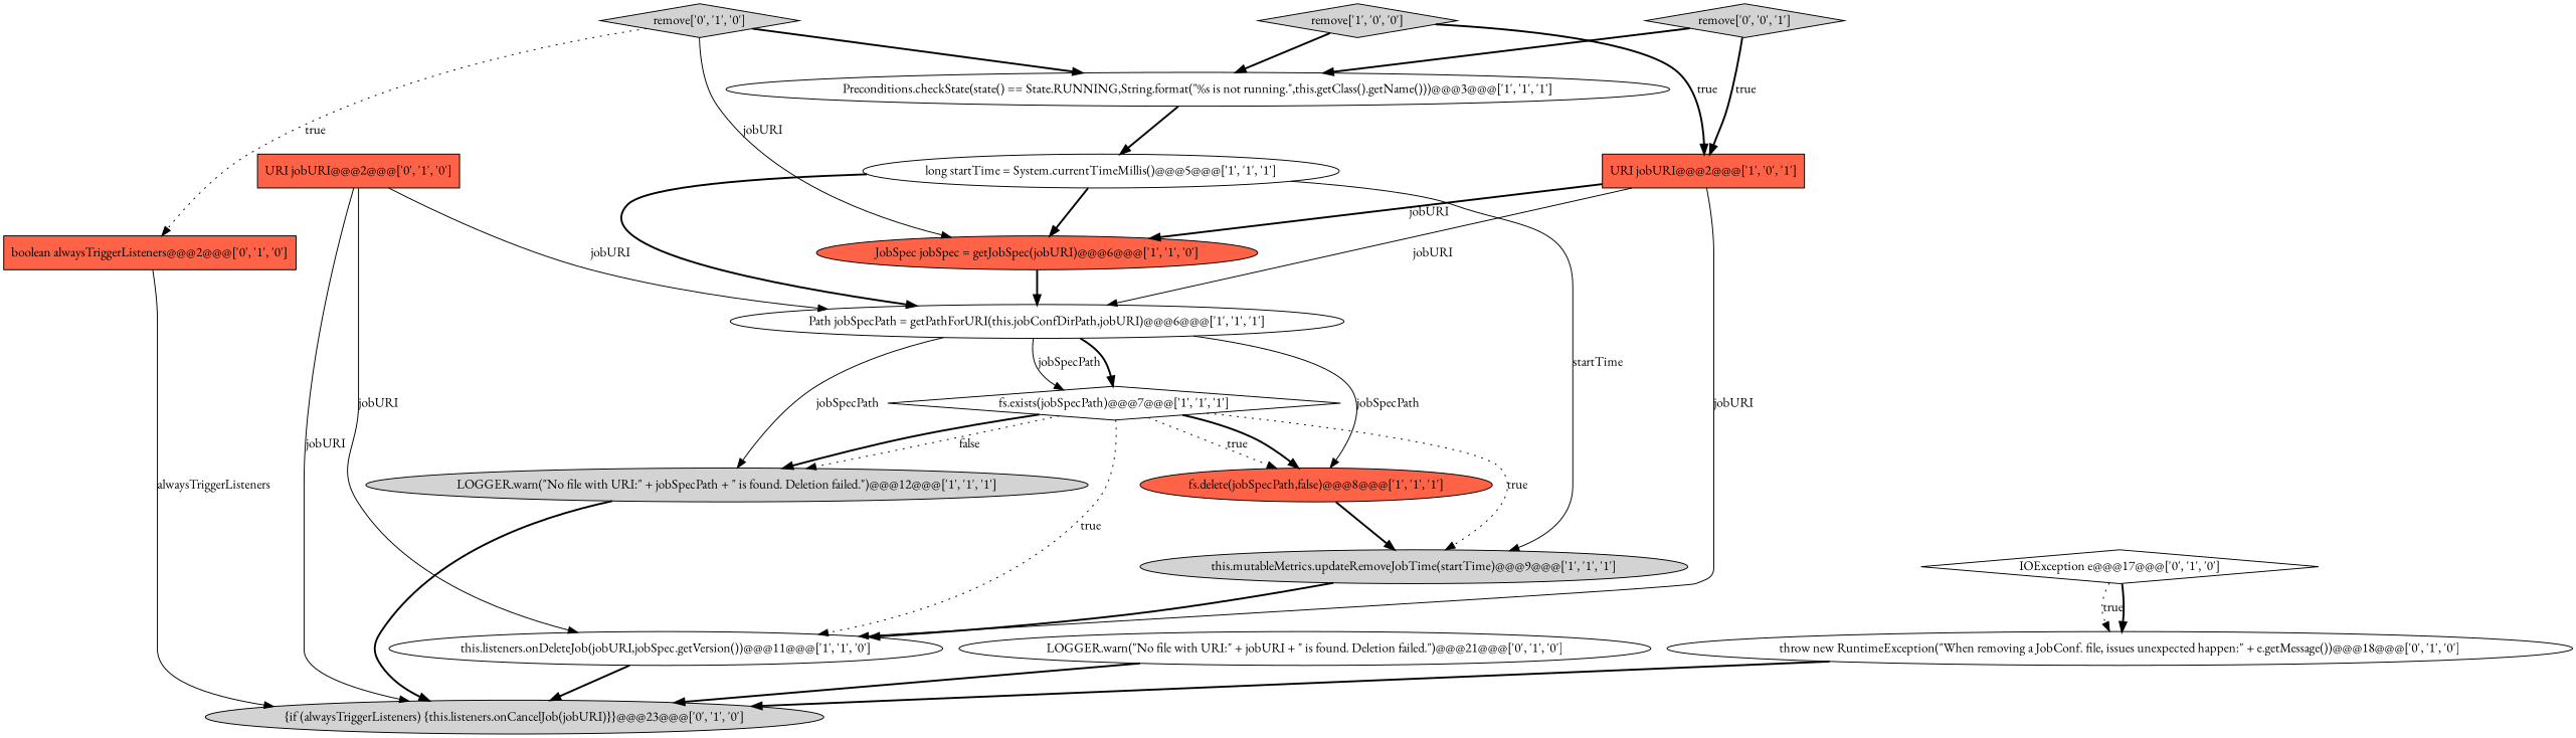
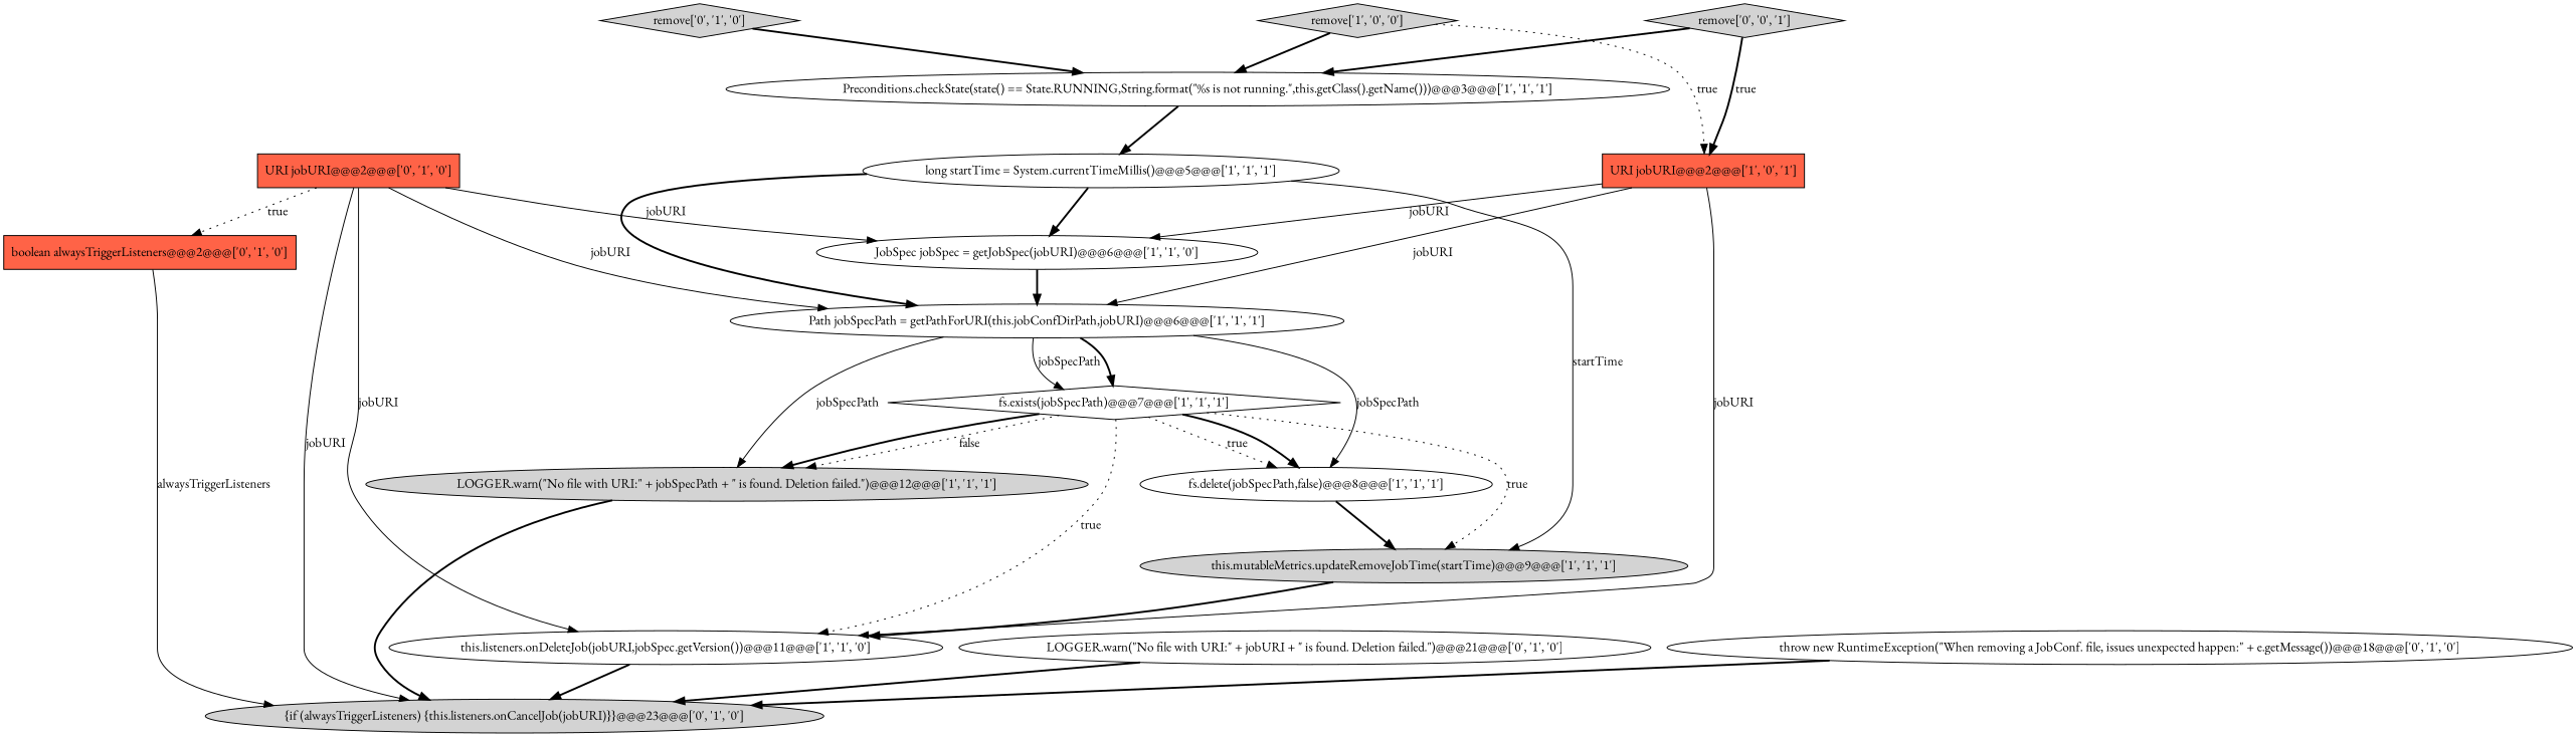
  digraph {
    fontname="EB Garamond"
    node [fillcolor=white fontname="EB Garamond" shape=ellipse style=filled]
    edge [fontname="EB Garamond" style=bold]
    n1 [label="long startTime = System.currentTimeMillis()@@@5@@@['1', '1', '1']"]
-   n2 [fillcolor=tomato label="JobSpec jobSpec = getJobSpec(jobURI)@@@6@@@['1', '1', '0']"]
+   n2 [label="JobSpec jobSpec = getJobSpec(jobURI)@@@6@@@['1', '1', '0']"]
    n3 [fillcolor=lightgray label="this.mutableMetrics.updateRemoveJobTime(startTime)@@@9@@@['1', '1', '1']"]
    n4 [label="Path jobSpecPath = getPathForURI(this.jobConfDirPath,jobURI)@@@6@@@['1', '1', '1']"]
    n5 [label="this.listeners.onDeleteJob(jobURI,jobSpec.getVersion())@@@11@@@['1', '1', '0']"]
    n6 [label="fs.exists(jobSpecPath)@@@7@@@['1', '1', '1']" shape=diamond]
-   n7 [fillcolor=tomato label="fs.delete(jobSpecPath,false)@@@8@@@['1', '1', '1']"]
+   n7 [label="fs.delete(jobSpecPath,false)@@@8@@@['1', '1', '1']"]
    n8 [fillcolor=lightgray label="LOGGER.warn(\"No file with URI:\" + jobSpecPath + \" is found. Deletion failed.\")@@@12@@@['1', '1', '1']"]
    n9 [fillcolor=tomato label="URI jobURI@@@2@@@['0', '1', '0']" shape=box]
    n10 [fillcolor=lightgray label="{if (alwaysTriggerListeners) {this.listeners.onCancelJob(jobURI)}}@@@23@@@['0', '1', '0']"]
    n11 [label="LOGGER.warn(\"No file with URI:\" + jobURI + \" is found. Deletion failed.\")@@@21@@@['0', '1', '0']"]
    n12 [fillcolor=tomato label="boolean alwaysTriggerListeners@@@2@@@['0', '1', '0']" shape=box]
    n13 [fillcolor=lightgray label="remove['0', '1', '0']" shape=diamond]
    n14 [label="Preconditions.checkState(state() == State.RUNNING,String.format(\"%s is not running.\",this.getClass().getName()))@@@3@@@['1', '1', '1']"]
    n15 [fillcolor=lightgray label="remove['0', '0', '1']" shape=diamond]
    n16 [fillcolor=tomato label="URI jobURI@@@2@@@['1', '0', '1']" shape=box]
-   n17 [label="IOException e@@@17@@@['0', '1', '0']" shape=diamond]
    n18 [label="throw new RuntimeException(\"When removing a JobConf. file, issues unexpected happen:\" + e.getMessage())@@@18@@@['0', '1', '0']"]
    n19 [fillcolor=lightgray label="remove['1', '0', '0']" shape=diamond]
    n1 -> n2
    n1 -> n3 [label=startTime style=solid]
    n1 -> n4
    n2 -> n4
    n3 -> n5
    n4 -> n6 [label=jobSpecPath style=solid]
    n4 -> n6
    n4 -> n7 [label=jobSpecPath style=solid]
    n4 -> n8 [label=jobSpecPath style=solid]
    n5 -> n10
    n6 -> n3 [label=true style=dotted]
    n6 -> n5 [label=true style=dotted]
    n6 -> n7 [label=true style=dotted]
    n6 -> n7
    n6 -> n8
    n6 -> n8 [label=false style=dotted]
    n7 -> n3
    n8 -> n10
-   n13 -> n2 [label=jobURI style=solid]
+   n9 -> n2 [label=jobURI style=solid]
    n9 -> n4 [label=jobURI style=solid]
    n9 -> n5 [label=jobURI style=solid]
    n9 -> n10 [label=jobURI style=solid]
    n11 -> n10
    n12 -> n10 [label=alwaysTriggerListeners style=solid]
-   n13 -> n12 [label=true style=dotted]
+   n9 -> n12 [label=true style=dotted]
    n13 -> n14
    n14 -> n1
    n15 -> n14
    n15 -> n16 [label=true]
-   n16 -> n2 [label=jobURI]
+   n16 -> n2 [label=jobURI style=solid]
    n16 -> n4 [label=jobURI style=solid]
    n16 -> n5 [label=jobURI style=solid]
-   n17 -> n18 [label=true style=dotted]
-   n17 -> n18
    n18 -> n10
    n19 -> n14
-   n19 -> n16 [label=true]
+   n19 -> n16 [label=true style=dotted]
  }
